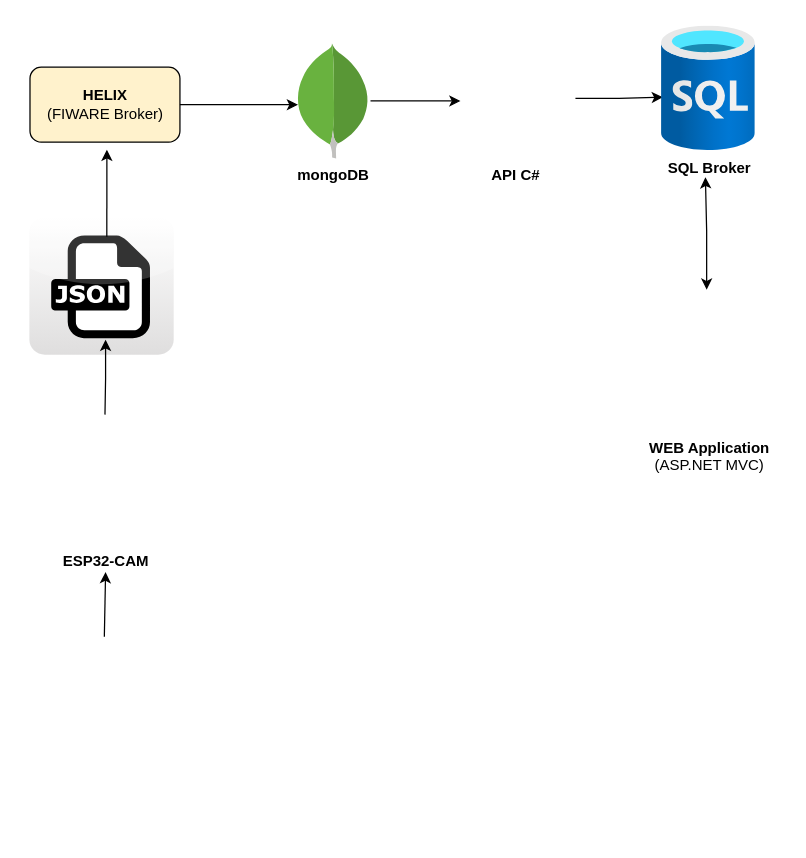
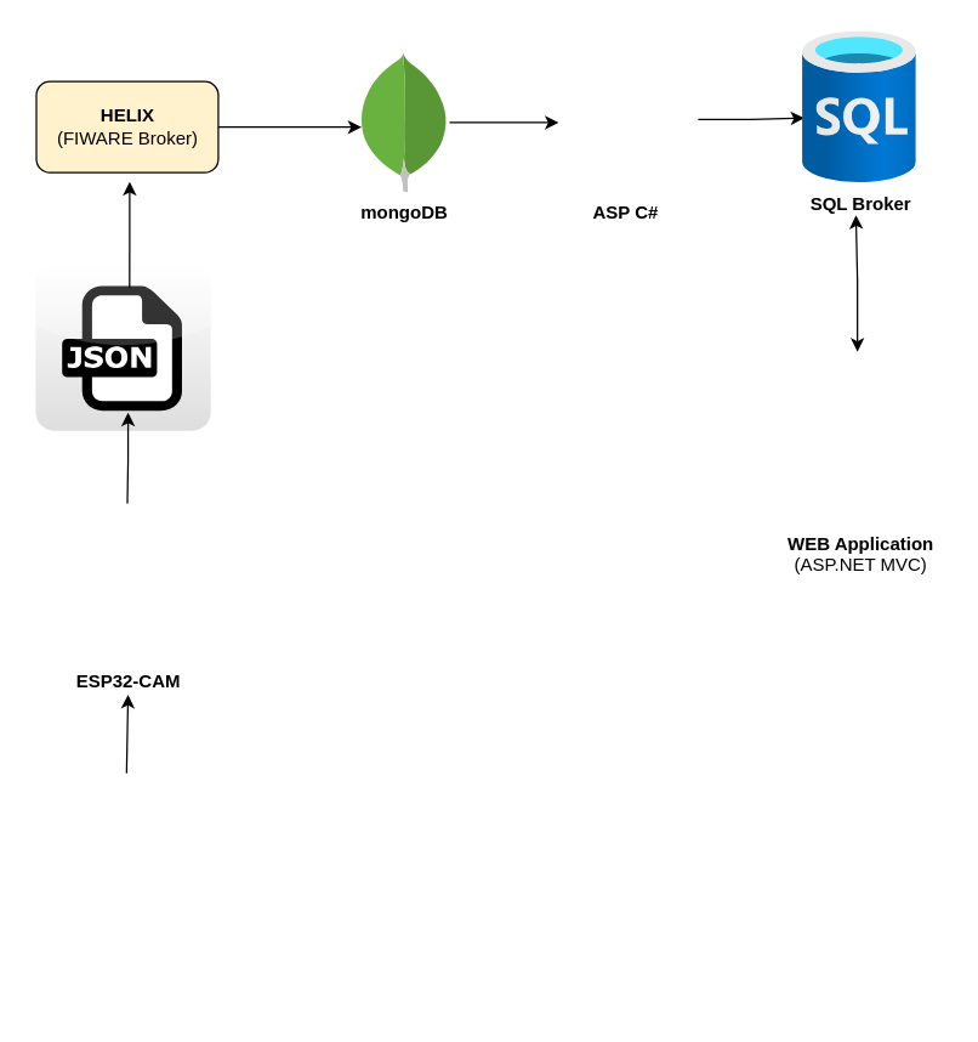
  <mxCell id="0" />
  <mxCell id="1" parent="0" />
  <mxCell id="2" style="edgeStyle=orthogonalEdgeStyle;rounded=0;orthogonalLoop=1;jettySize=auto;html=1;entryX=0.133;entryY=0.587;entryDx=0;entryDy=0;entryPerimeter=0;" edge="1" parent="1"><mxGeometry relative="1" as="geometry"><mxPoint x="137.5" y="83.004" as="sourcePoint" /><mxPoint x="237.98" y="83.004" as="targetPoint" /></mxGeometry></mxCell>
  <mxCell id="3" value="&lt;b&gt;HELIX &lt;/b&gt;&lt;br&gt;(FIWARE Broker)" style="rounded=1;whiteSpace=wrap;html=1;fillColor=#fff2cc;" vertex="1" parent="1"><mxGeometry x="23.5" y="53" width="120" height="60" as="geometry" /></mxCell>
  <mxCell id="4" style="edgeStyle=orthogonalEdgeStyle;rounded=0;orthogonalLoop=1;jettySize=auto;html=1;" edge="1" parent="1" source="5"><mxGeometry relative="1" as="geometry"><mxPoint x="368" y="80" as="targetPoint" /><mxPoint x="310" y="80" as="sourcePoint" /></mxGeometry></mxCell>
  <mxCell id="5" value="&lt;b&gt;mongoDB&lt;/b&gt;" style="dashed=0;outlineConnect=0;html=1;align=center;labelPosition=center;verticalLabelPosition=bottom;verticalAlign=top;shape=mxgraph.weblogos.mongodb" vertex="1" parent="1"><mxGeometry x="236" y="34" width="60" height="92" as="geometry" /></mxCell>
  <mxCell id="6" style="edgeStyle=orthogonalEdgeStyle;rounded=0;orthogonalLoop=1;jettySize=auto;html=1;" edge="1" parent="1" source="7"><mxGeometry relative="1" as="geometry"><mxPoint x="530" y="77" as="targetPoint" /><mxPoint x="466" y="78" as="sourcePoint" /></mxGeometry></mxCell>
- <mxCell id="7" value="&lt;b&gt;API C#&lt;/b&gt;" style="shape=image;html=1;verticalAlign=top;verticalLabelPosition=bottom;labelBackgroundColor=#ffffff;imageAspect=0;aspect=fixed;image=https://cdn1.iconfinder.com/data/icons/competitive-strategy-and-corporate-training/512/597_Command_computer_function_process_progress_game_gaming_genres_programing-128.png" vertex="1" parent="1"><mxGeometry x="364" y="30" width="96" height="96" as="geometry" /></mxCell>
+ <mxCell id="7" value="&lt;b&gt;ASP C#&lt;/b&gt;" style="shape=image;html=1;verticalAlign=top;verticalLabelPosition=bottom;labelBackgroundColor=#ffffff;imageAspect=0;aspect=fixed;image=https://cdn1.iconfinder.com/data/icons/competitive-strategy-and-corporate-training/512/597_Command_computer_function_process_progress_game_gaming_genres_programing-128.png" vertex="1" parent="1"><mxGeometry x="364" y="30" width="96" height="96" as="geometry" /></mxCell>
  <mxCell id="8" value="&lt;b&gt;WEB Application&lt;/b&gt;&lt;br&gt;(ASP.NET MVC)" style="shape=image;html=1;verticalAlign=top;verticalLabelPosition=bottom;labelBackgroundColor=#ffffff;imageAspect=0;aspect=fixed;image=https://cdn3.iconfinder.com/data/icons/forall/1062/window-128.png" vertex="1" parent="1"><mxGeometry x="510.38" y="232" width="112.25" height="112.25" as="geometry" /></mxCell>
  <mxCell id="9" value="&lt;b&gt;SQL Broker&lt;/b&gt;" style="image;aspect=fixed;html=1;points=[];align=center;fontSize=12;image=img/lib/azure2/databases/SQL_Database.svg;" vertex="1" parent="1"><mxGeometry x="529.01" y="20" width="75" height="100" as="geometry" /></mxCell>
  <mxCell id="10" value="" style="endArrow=classic;startArrow=classic;html=1;rounded=0;" edge="1" parent="1"><mxGeometry width="50" height="50" relative="1" as="geometry"><mxPoint x="565" y="231" as="sourcePoint" /><mxPoint x="564" y="141" as="targetPoint" /><Array as="points"><mxPoint x="565" y="184" /></Array></mxGeometry></mxCell>
  <mxCell id="11" value="" style="shape=image;html=1;verticalAlign=top;verticalLabelPosition=bottom;labelBackgroundColor=#ffffff;imageAspect=0;aspect=fixed;image=https://cdn4.iconfinder.com/data/icons/app-custom-ui-1/48/Basket-2-128.png" vertex="1" parent="1"><mxGeometry x="20" y="537" width="127" height="127" as="geometry" /></mxCell>
  <mxCell id="12" value="" style="shape=image;html=1;verticalAlign=top;verticalLabelPosition=bottom;labelBackgroundColor=#ffffff;imageAspect=0;aspect=fixed;image=https://cdn1.iconfinder.com/data/icons/ionicons-outline-vol-2/512/qr-code-outline-128.png" vertex="1" parent="1"><mxGeometry x="54" y="507" width="47" height="47" as="geometry" /></mxCell>
  <mxCell id="13" value="" style="dashed=0;outlineConnect=0;html=1;align=center;labelPosition=center;verticalLabelPosition=bottom;verticalAlign=top;shape=mxgraph.webicons.json;gradientColor=#DFDEDE" vertex="1" parent="1"><mxGeometry x="23" y="173" width="115.5" height="110" as="geometry" /></mxCell>
  <mxCell id="14" style="edgeStyle=orthogonalEdgeStyle;rounded=0;orthogonalLoop=1;jettySize=auto;html=1;entryX=0.528;entryY=0.855;entryDx=0;entryDy=0;entryPerimeter=0;" edge="1" parent="1"><mxGeometry relative="1" as="geometry"><mxPoint x="83.5" y="331" as="sourcePoint" /><mxPoint x="83.984" y="271.05" as="targetPoint" /></mxGeometry></mxCell>
  <mxCell id="15" value="&lt;b&gt;ESP32-CAM&lt;/b&gt;" style="shape=image;html=1;verticalAlign=top;verticalLabelPosition=bottom;labelBackgroundColor=#ffffff;imageAspect=0;aspect=fixed;image=https://cdn2.iconfinder.com/data/icons/mobile-and-internet-business/285/qr_code-128.png" vertex="1" parent="1"><mxGeometry x="29.5" y="327" width="108" height="108" as="geometry" /></mxCell>
  <mxCell id="16" value="" style="endArrow=classic;html=1;rounded=0;entryX=0.446;entryY=1.1;entryDx=0;entryDy=0;entryPerimeter=0;" edge="1" parent="1"><mxGeometry width="50" height="50" relative="1" as="geometry"><mxPoint x="85" y="188.75" as="sourcePoint" /><mxPoint x="85.02" y="119" as="targetPoint" /></mxGeometry></mxCell>
  <mxCell id="17" value="" style="endArrow=classic;html=1;rounded=0;" edge="1" parent="1"><mxGeometry width="50" height="50" relative="1" as="geometry"><mxPoint x="83" y="508.75" as="sourcePoint" /><mxPoint x="84" y="457" as="targetPoint" /></mxGeometry></mxCell>
